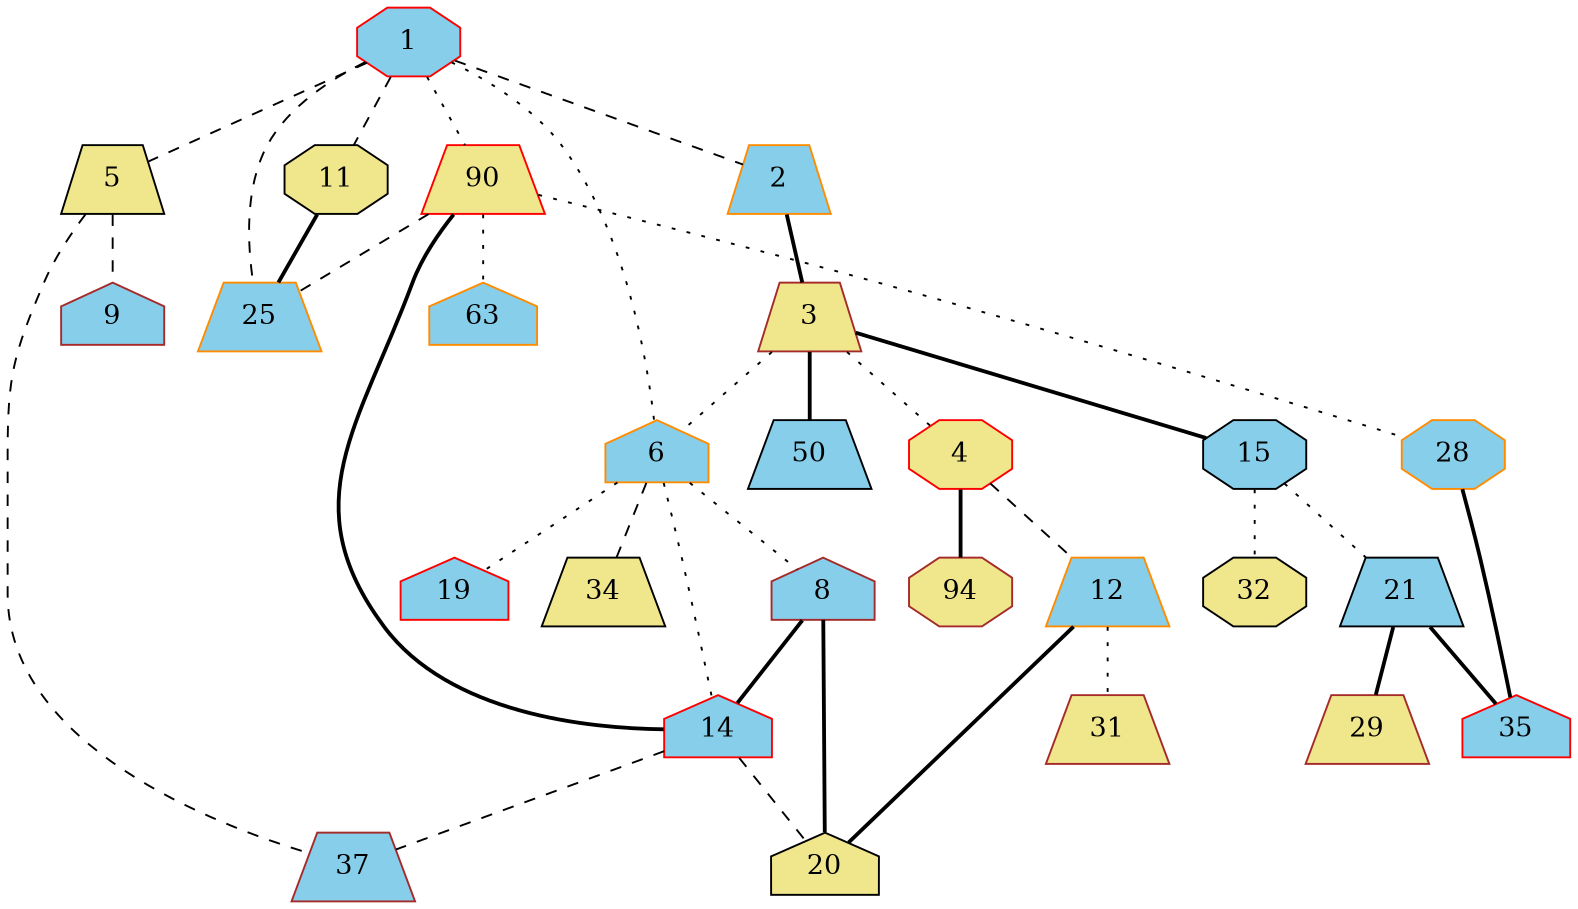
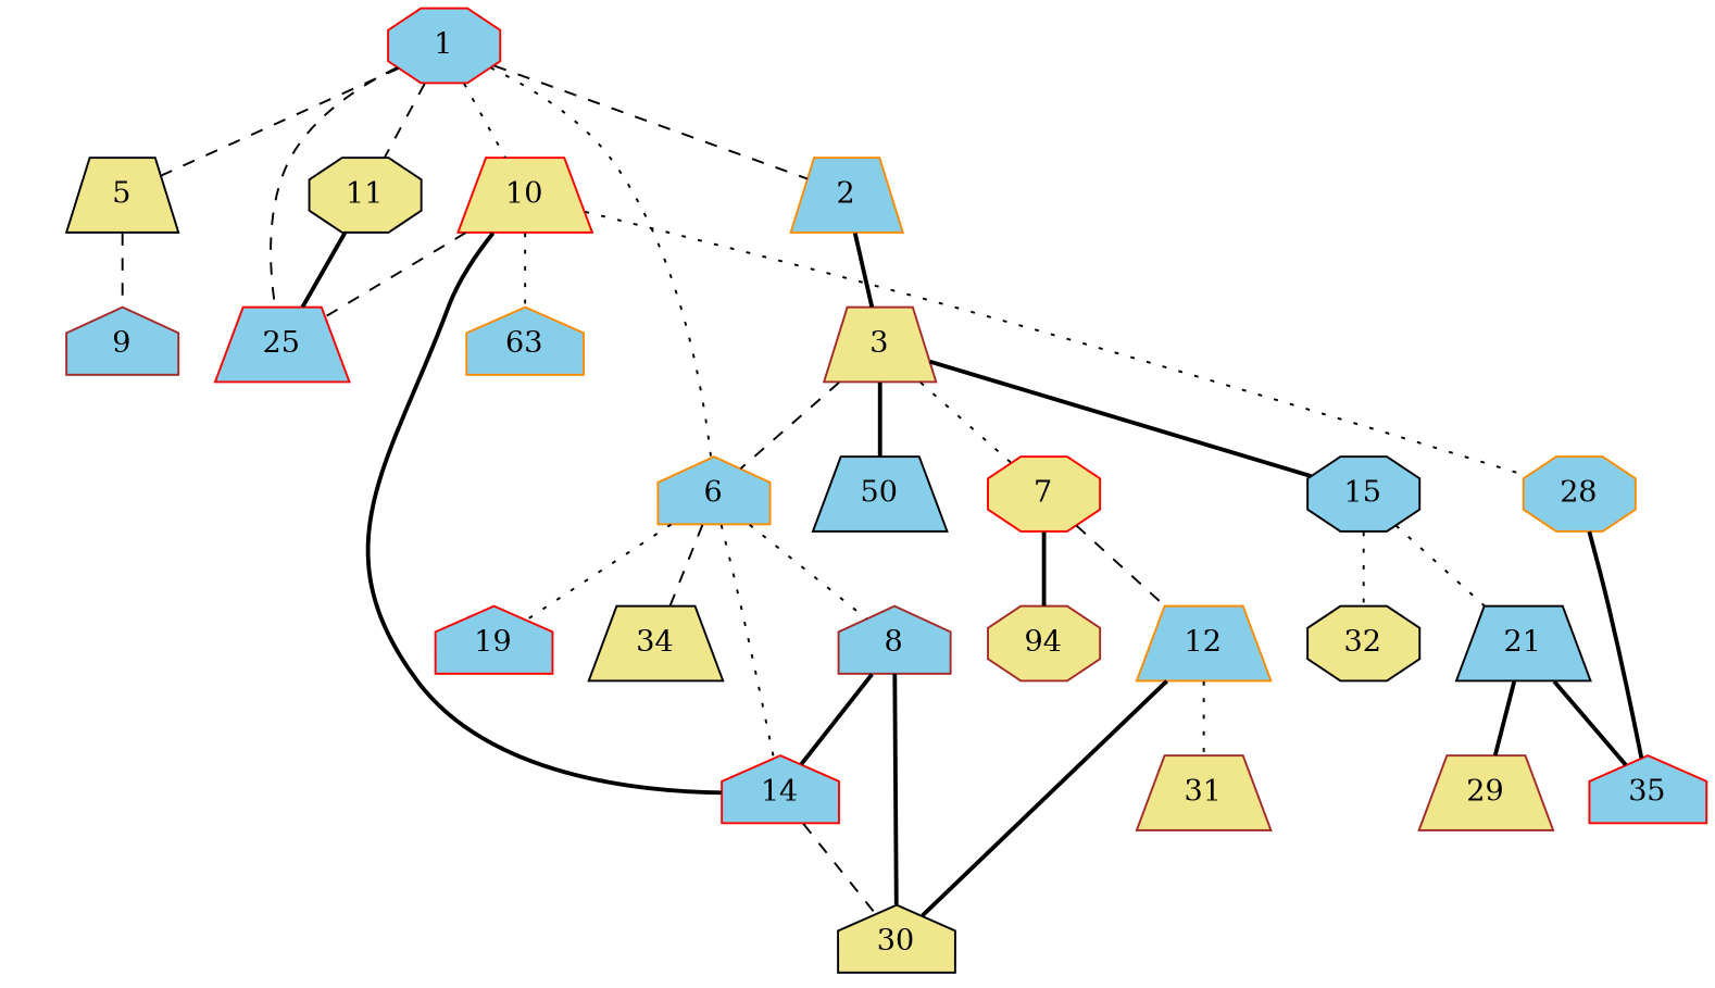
  graph {
    node [color=black fillcolor=skyblue shape=trapezium style=filled]
    edge [style=dotted]
    1 [color=red shape=octagon]
    2 [color=darkorange]
    5 [fillcolor=khaki]
    6 [color=darkorange shape=house super="+16"]
-   10 [color=red fillcolor=khaki super="+45+13+17" label=90]
+   10 [color=red fillcolor=khaki super="+45+13+17"]
    11 [fillcolor=khaki shape=octagon]
-   25 [color=darkorange super="+36"]
+   25 [color=red super="+36"]
    3 [color=brown fillcolor=khaki]
    9 [color=brown shape=house]
-   37 [color=brown super="+48"]
    8 [color=brown shape=house super="+43"]
    14 [color=red shape=house]
    19 [color=red shape=house]
    34 [fillcolor=khaki]
    n15 [color=darkorange label=63 shape=house]
    28 [color=darkorange shape=octagon]
-   4 [color=red fillcolor=khaki shape=octagon]
+   4 [color=red fillcolor=khaki shape=octagon label=7]
    15 [shape=octagon super="+30+22"]
    50
    12 [color=darkorange super="+39+18"]
    n21 [color=brown fillcolor=khaki label=94 shape=octagon]
    21 [super="+41"]
    32 [fillcolor=khaki shape=octagon]
-   20 [fillcolor=khaki shape=house super="+33"]
+   20 [fillcolor=khaki shape=house super="+33" label=30]
    31 [color=brown fillcolor=khaki]
    35 [color=red shape=house]
    29 [color=brown fillcolor=khaki]
    1 -- 2 [style=dashed]
    1 -- 5 [style=dashed]
    1 -- 6
    1 -- 10
    1 -- 11 [style=dashed]
    1 -- 25 [style=dashed]
    2 -- 3 [style=bold]
    5 -- 9 [style=dashed]
-   5 -- 37 [style=dashed]
    6 -- 8
    6 -- 14
    6 -- 19
    6 -- 34 [style=dashed]
    10 -- 25 [style=dashed]
    10 -- 14 [style=bold]
    10 -- n15
    10 -- 28
    11 -- 25 [style=bold]
-   3 -- 6
+   3 -- 6 [style=dashed]
    3 -- 4
    3 -- 15 [style=bold]
    3 -- 50 [style=bold]
    8 -- 14 [style=bold]
    8 -- 20 [style=bold]
-   14 -- 37 [style=dashed]
    14 -- 20 [style=dashed]
    28 -- 35 [style=bold]
    4 -- 12 [style=dashed]
    4 -- n21 [style=bold]
    15 -- 21
    15 -- 32
    12 -- 20 [style=bold]
    12 -- 31
    21 -- 35 [style=bold]
    21 -- 29 [style=bold]
  }
